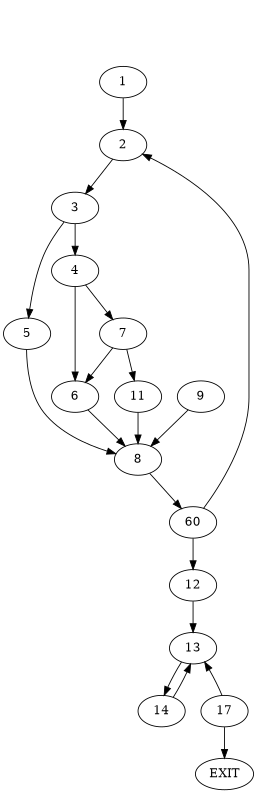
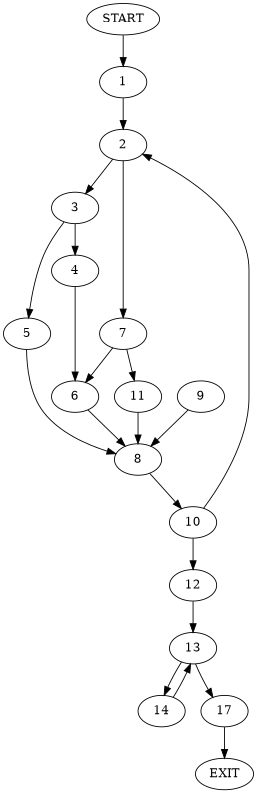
  digraph {
+   n1 [label=START]
    1
    2
    n4 [label=EXIT]
    3
    4
    5
    6
    7
    8
    11
-   10 [label=60]
+   10
    9
    12
    13
    14
    n17 [label=17]
+   n1 -> 1
    1 -> 2
    2 -> 3
    3 -> 4
    3 -> 5
    4 -> 6
-   4 -> 7
+   2 -> 7
    5 -> 8
    6 -> 8
    7 -> 6
    7 -> 11
    8 -> 10
    11 -> 8
    10 -> 2
    10 -> 12
    9 -> 8
    12 -> 13
    13 -> 14
-   n17 -> 13
+   13 -> n17
    14 -> 13
    n17 -> n4
  }
